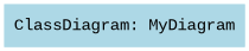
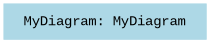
  digraph {
    fontname="Liberation Mono"
-   n1 [color=lightblue label="ClassDiagram: MyDiagram" shape=box style=filled fontname="Liberation Mono"]
+   n1 [color=lightblue label="MyDiagram: MyDiagram" shape=box style=filled fontname="Liberation Mono"]
  }
